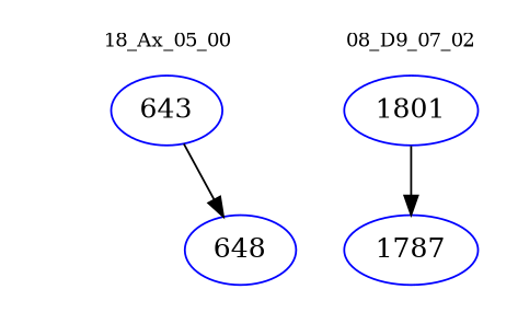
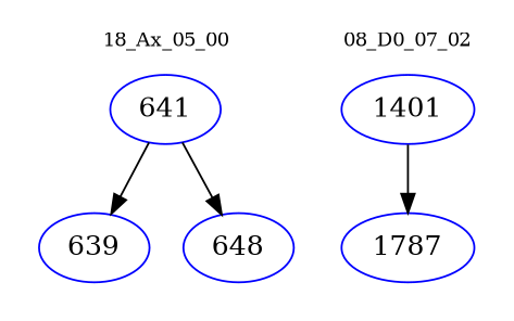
  digraph {
    node [color=blue]
    edge [color=black]
-   n1 [label=643]
+   n1 [label=641]
+   n2 [label=639]
    n3 [label=648]
-   n4 [label=1801]
+   n4 [label=1401]
    n5 [label=1787]
    subgraph cluster_1 {
      color=white
      fontsize=10
      label="18_Ax_05_00"
      n1
+     n2
      n3
    }
    subgraph cluster_2 {
      color=white
      fontsize=10
-     label="08_D9_07_02"
+     label="08_D0_07_02"
      n4
      n5
    }
+   n1 -> n2
    n1 -> n3
    n4 -> n5
  }
